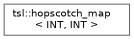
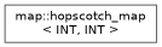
  digraph {
    rankdir=LR
-   n1 [color=grey40 fillcolor=white fontname=Helvetica fontsize=10 height=0.2 label="tsl::hopscotch_map\l\< INT, INT \>" shape=box style=filled width=0.4]
+   n1 [color=grey40 fillcolor=white fontname=Helvetica fontsize=10 height=0.2 label="map::hopscotch_map\l\< INT, INT \>" shape=box style=filled width=0.4]
  }
